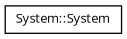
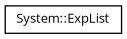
  digraph {
    rankdir=LR
    fontname="Open Sans"
-   n1 [color=black fillcolor=white fontname="Open Sans" fontsize=10 height=0.2 label="System::System" shape=record style=filled width=0.4]
+   n1 [color=black fillcolor=white fontname="Open Sans" fontsize=10 height=0.2 label="System::ExpList" shape=record style=filled width=0.4]
  }
